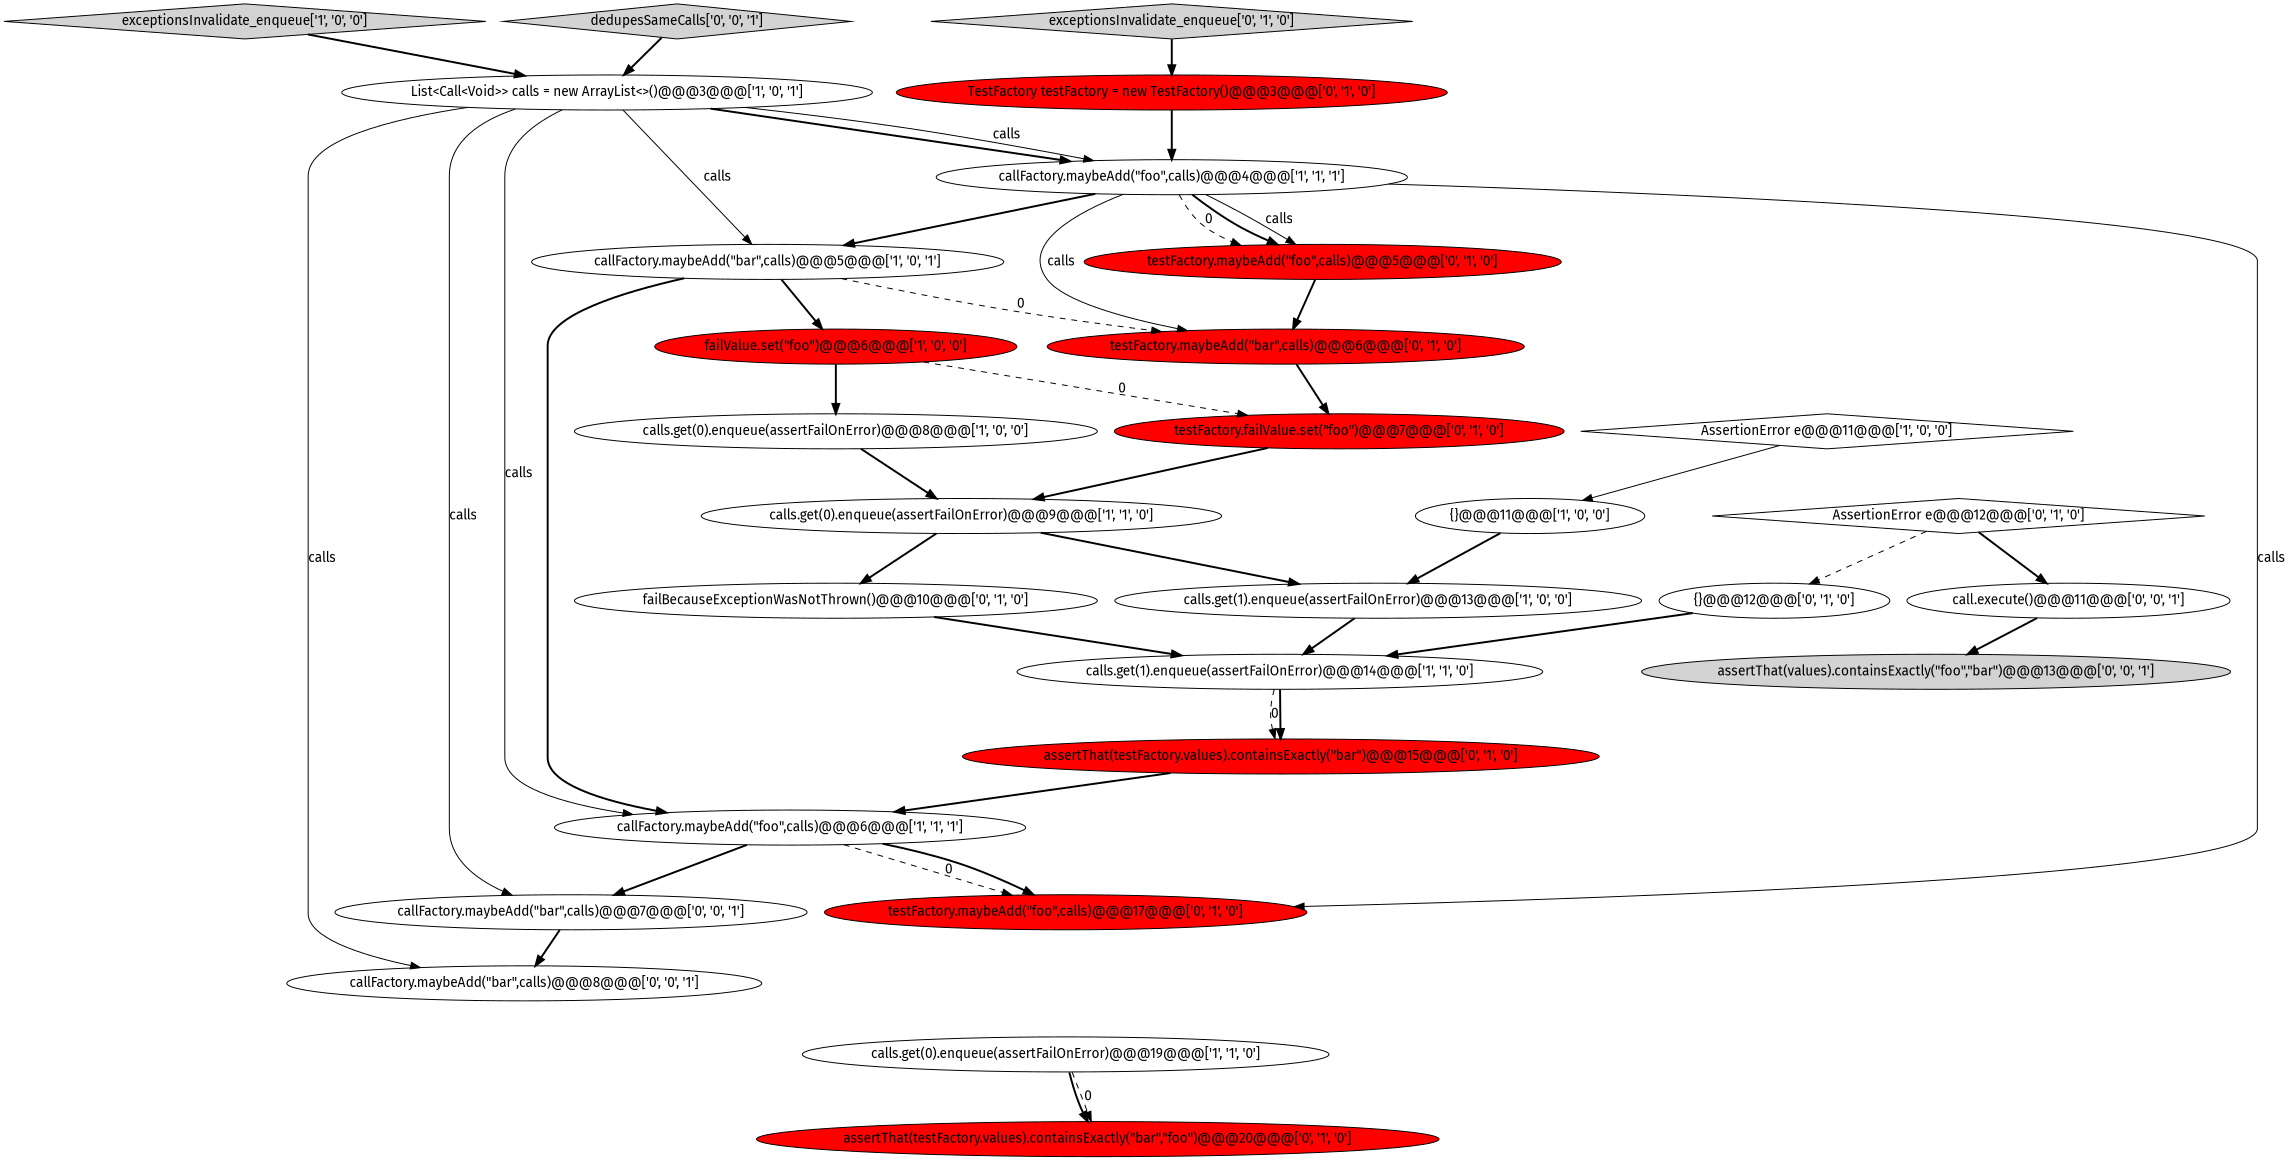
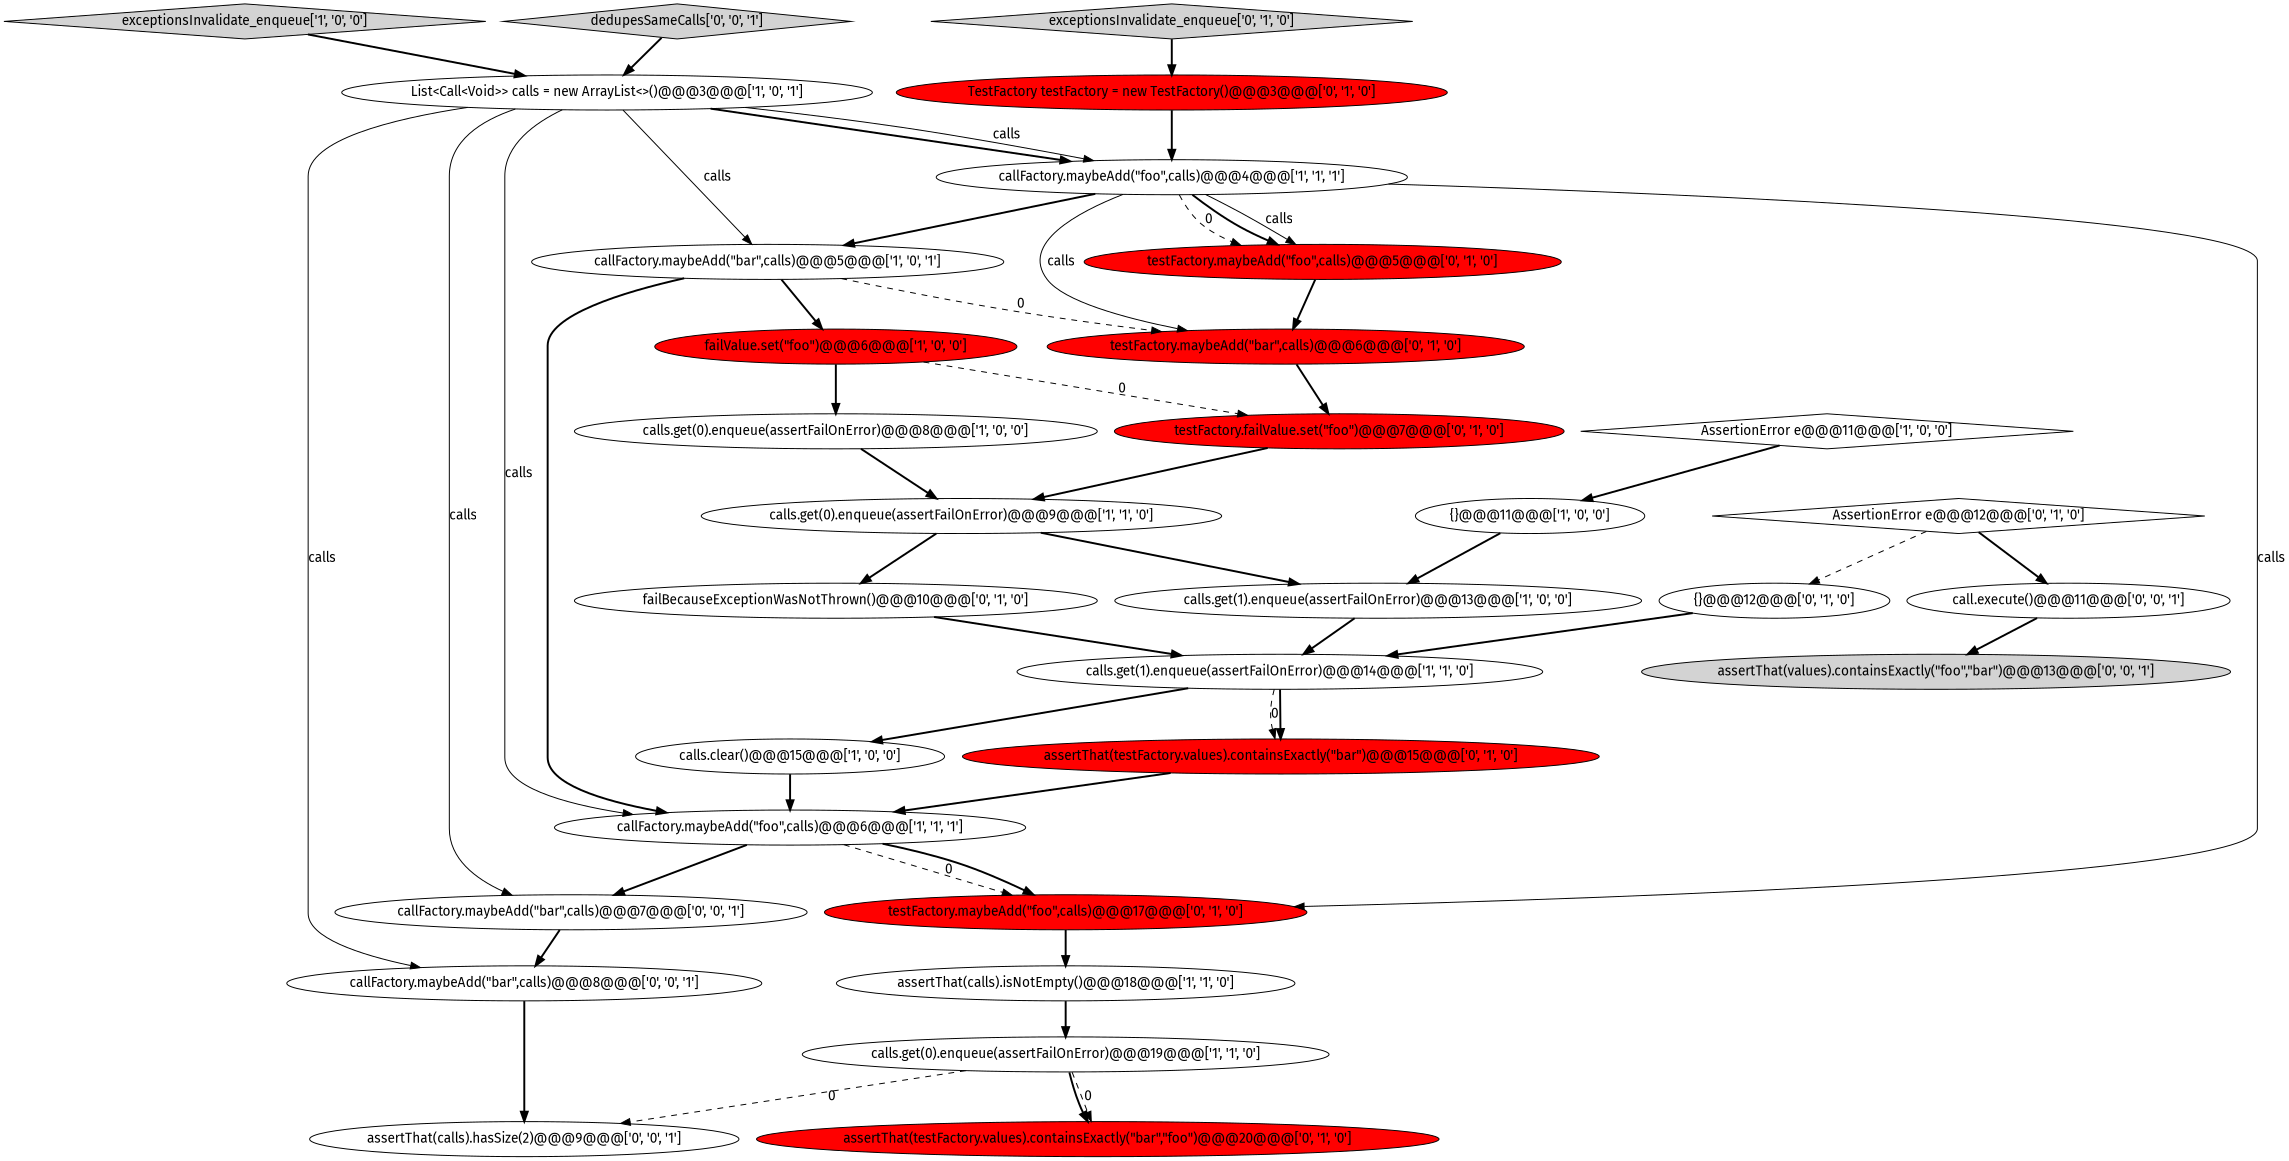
  digraph {
    fontname="Fira Sans"
    node [fillcolor=white fontname="Fira Sans" shape=ellipse style=filled]
    edge [fontname="Fira Sans" style=bold]
    n1 [label="AssertionError e@@@11@@@['1', '0', '0']" shape=diamond]
    n2 [label="{}@@@11@@@['1', '0', '0']"]
    n3 [label="calls.get(1).enqueue(assertFailOnError)@@@13@@@['1', '0', '0']"]
    n4 [label="AssertionError e@@@12@@@['0', '1', '0']" shape=diamond]
    n5 [label="{}@@@12@@@['0', '1', '0']"]
    n6 [label="call.execute()@@@11@@@['0', '0', '1']"]
    n7 [label="calls.get(1).enqueue(assertFailOnError)@@@14@@@['1', '1', '0']"]
    n8 [label="List<Call<Void>> calls = new ArrayList<>()@@@3@@@['1', '0', '1']"]
    n9 [label="callFactory.maybeAdd(\"foo\",calls)@@@4@@@['1', '1', '1']"]
    n10 [label="callFactory.maybeAdd(\"foo\",calls)@@@6@@@['1', '1', '1']"]
    n11 [label="callFactory.maybeAdd(\"bar\",calls)@@@5@@@['1', '0', '1']"]
    n12 [label="callFactory.maybeAdd(\"bar\",calls)@@@8@@@['0', '0', '1']"]
    n13 [label="callFactory.maybeAdd(\"bar\",calls)@@@7@@@['0', '0', '1']"]
    n14 [fillcolor=red label="testFactory.maybeAdd(\"foo\",calls)@@@5@@@['0', '1', '0']"]
    n15 [fillcolor=red label="testFactory.maybeAdd(\"foo\",calls)@@@17@@@['0', '1', '0']"]
    n16 [fillcolor=red label="testFactory.maybeAdd(\"bar\",calls)@@@6@@@['0', '1', '0']"]
    n17 [fillcolor=red label="failValue.set(\"foo\")@@@6@@@['1', '0', '0']"]
+   n18 [label="assertThat(calls).hasSize(2)@@@9@@@['0', '0', '1']"]
    n19 [fillcolor=lightgray label="exceptionsInvalidate_enqueue['1', '0', '0']" shape=diamond]
+   n20 [label="assertThat(calls).isNotEmpty()@@@18@@@['1', '1', '0']"]
    n21 [fillcolor=red label="testFactory.failValue.set(\"foo\")@@@7@@@['0', '1', '0']"]
    n22 [label="calls.get(0).enqueue(assertFailOnError)@@@19@@@['1', '1', '0']"]
    n23 [fillcolor=red label="assertThat(testFactory.values).containsExactly(\"bar\",\"foo\")@@@20@@@['0', '1', '0']"]
    n24 [fillcolor=red label="assertThat(testFactory.values).containsExactly(\"bar\")@@@15@@@['0', '1', '0']"]
+   n25 [label="calls.clear()@@@15@@@['1', '0', '0']"]
    n26 [label="calls.get(0).enqueue(assertFailOnError)@@@8@@@['1', '0', '0']"]
    n27 [label="calls.get(0).enqueue(assertFailOnError)@@@9@@@['1', '1', '0']"]
    n28 [label="failBecauseExceptionWasNotThrown()@@@10@@@['0', '1', '0']"]
    n29 [fillcolor=lightgray label="exceptionsInvalidate_enqueue['0', '1', '0']" shape=diamond]
    n30 [fillcolor=red label="TestFactory testFactory = new TestFactory()@@@3@@@['0', '1', '0']"]
    n31 [fillcolor=lightgray label="dedupesSameCalls['0', '0', '1']" shape=diamond]
    n32 [fillcolor=lightgray label="assertThat(values).containsExactly(\"foo\",\"bar\")@@@13@@@['0', '0', '1']"]
-   n1 -> n2 [style=solid]
+   n1 -> n2
    n2 -> n3
    n3 -> n7
    n4 -> n5 [style=dashed]
    n4 -> n6
    n5 -> n7
    n6 -> n32
    n7 -> n24
    n7 -> n24 [label=0 style=dashed]
+   n7 -> n25
    n8 -> n9
    n8 -> n9 [label=calls style=solid]
    n8 -> n10 [label=calls style=solid]
    n8 -> n11 [label=calls style=solid]
    n8 -> n12 [label=calls style=solid]
    n8 -> n13 [label=calls style=solid]
    n9 -> n11
    n9 -> n14 [label=calls style=solid]
    n9 -> n14 [label=0 style=dashed]
    n9 -> n14
    n9 -> n15 [label=calls style=solid]
    n9 -> n16 [label=calls style=solid]
    n10 -> n13
    n10 -> n15 [label=0 style=dashed]
    n10 -> n15
    n11 -> n10
    n11 -> n16 [label=0 style=dashed]
    n11 -> n17
+   n12 -> n18
    n13 -> n12
    n14 -> n16
+   n15 -> n20
    n16 -> n21
    n17 -> n21 [label=0 style=dashed]
    n17 -> n26
    n19 -> n8
+   n20 -> n22
    n21 -> n27
+   n22 -> n18 [label=0 style=dashed]
    n22 -> n23
    n22 -> n23 [label=0 style=dashed]
    n24 -> n10
+   n25 -> n10
    n26 -> n27
    n27 -> n3
    n27 -> n28
    n28 -> n7
    n29 -> n30
    n30 -> n9
    n31 -> n8
  }
